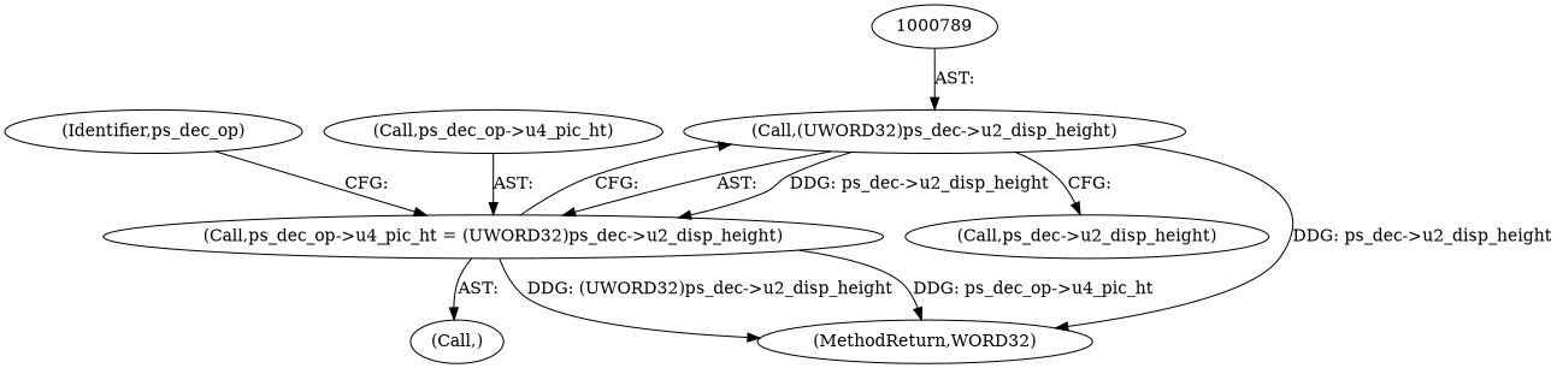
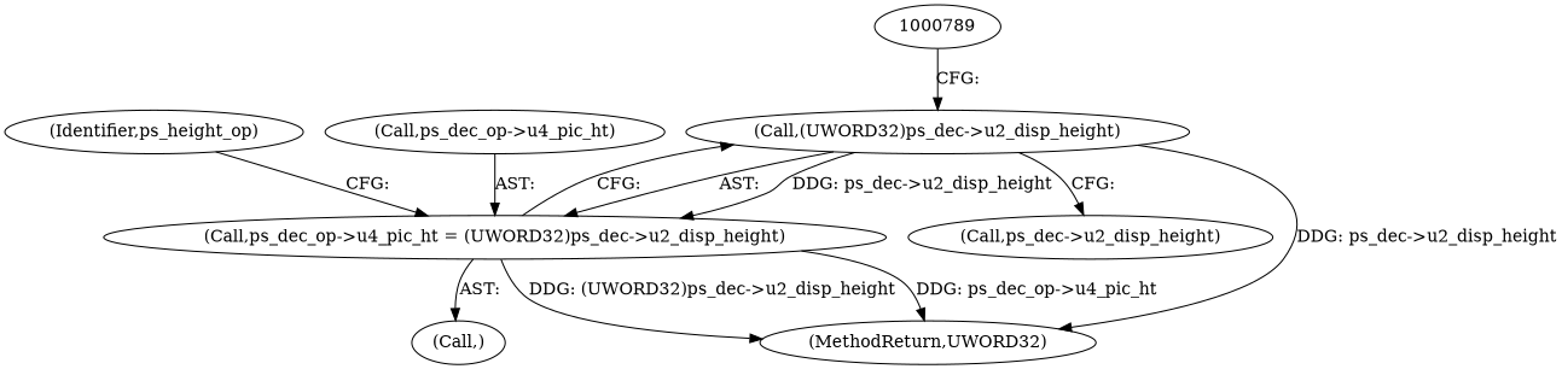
  digraph {
    n1 [label="(Call,(UWORD32)ps_dec->u2_disp_height)"]
    n2 [label="(Call,ps_dec_op->u4_pic_ht = (UWORD32)ps_dec->u2_disp_height)"]
    n3 [label="(Call,ps_dec->u2_disp_height)"]
-   n4 [label="(MethodReturn,WORD32)"]
+   n4 [label="(MethodReturn,UWORD32)"]
    n5 [label="(Call,)"]
-   n6 [label="(Identifier,ps_dec_op)"]
+   n6 [label="(Identifier,ps_height_op)"]
    n7 [label="(Call,ps_dec_op->u4_pic_ht)"]
    1000789
    n1 -> n2 [label="AST: "]
    n1 -> n2 [label="DDG: ps_dec->u2_disp_height"]
    n1 -> n3 [label="CFG: "]
    n1 -> n4 [label="DDG: ps_dec->u2_disp_height"]
    n2 -> n1 [label="CFG: "]
    n2 -> n4 [label="DDG: ps_dec_op->u4_pic_ht"]
    n2 -> n4 [label="DDG: (UWORD32)ps_dec->u2_disp_height"]
    n2 -> n5 [label="AST: "]
    n6 -> n2 [label="CFG: "]
    n7 -> n2 [label="AST: "]
-   1000789 -> n1 [label="AST: "]
+   1000789 -> n1 [label="CFG: "]
  }
